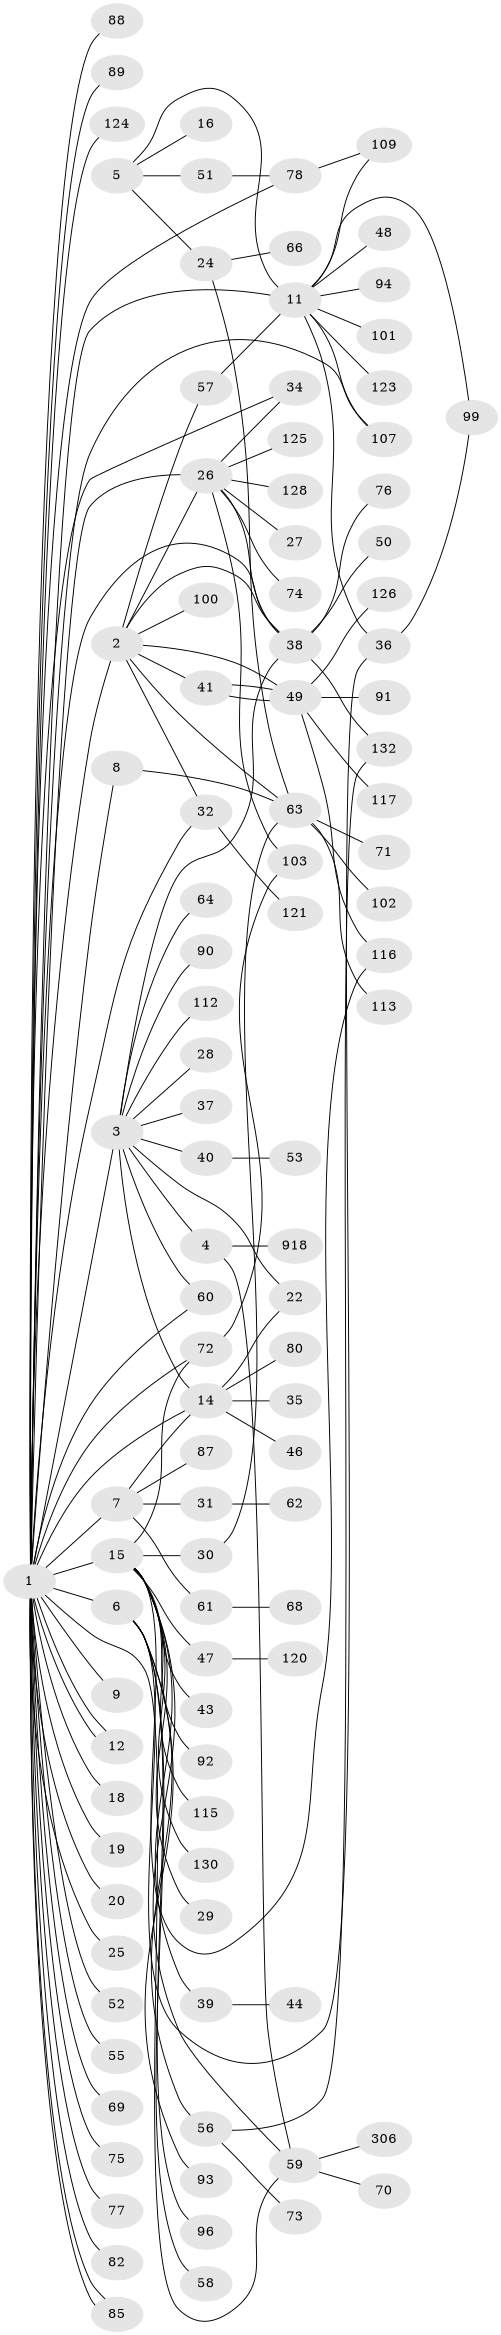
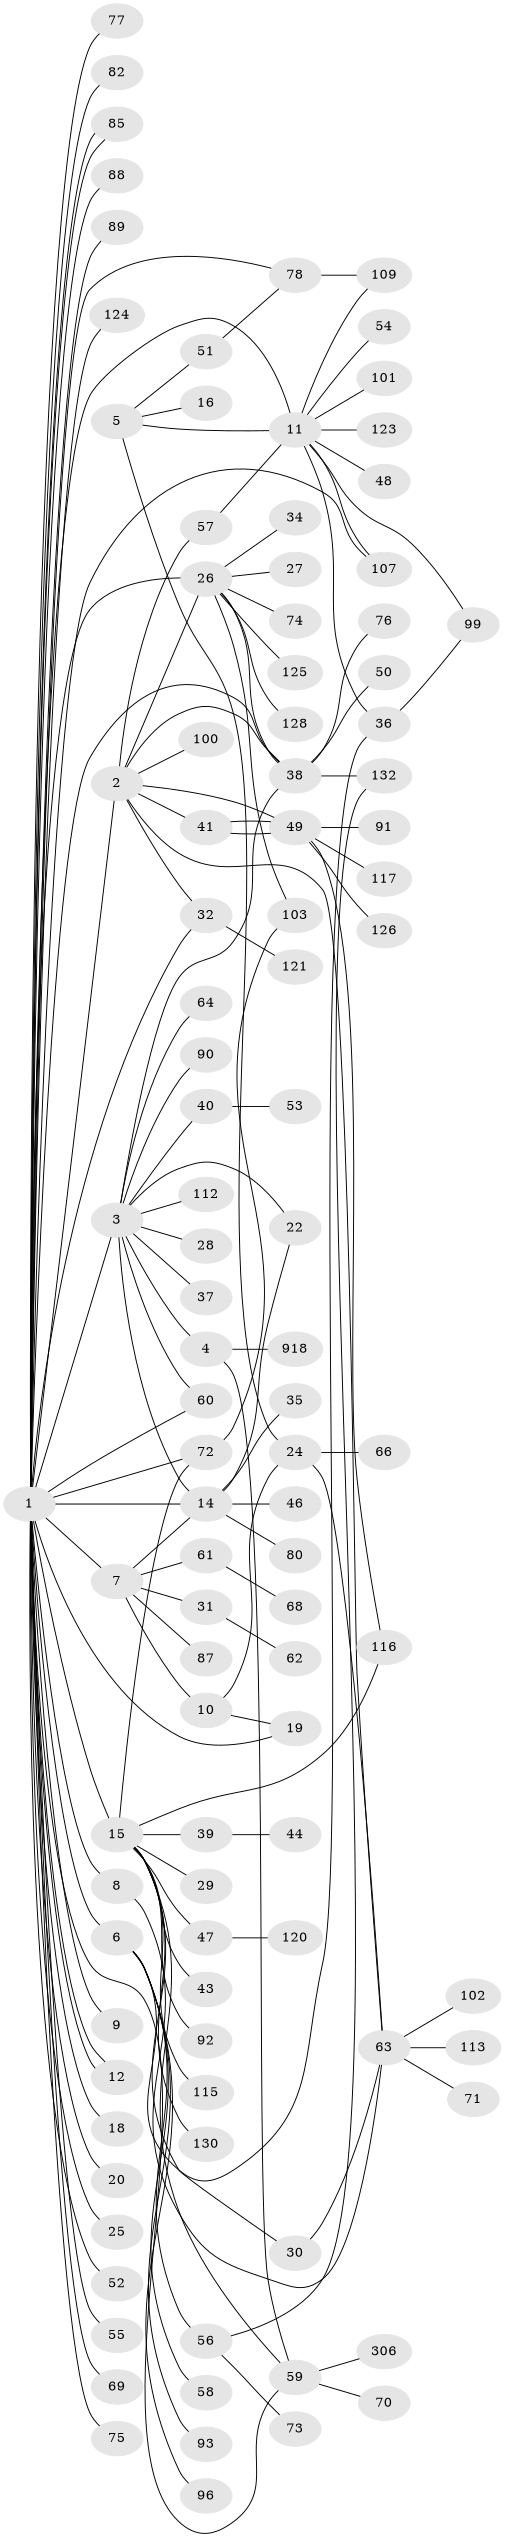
  graph {
    fontname="DejaVu Serif"
    rankdir=LR
    node [color=gray90 fontname="DejaVu Serif" style=filled]
    edge [fontname="DejaVu Serif"]
    1 [super="+81"]
    2 [super="+17"]
    3 [super="+42"]
    6 [super="+23"]
    7 [super="+13"]
    8 [super="+65"]
    9 [super="+33"]
    11 [super="+45"]
    12
    14 [super="+21"]
    15 [super="+104"]
    18 [super="+86"]
    19
    20
    25
    26 [super="+97"]
    32 [super="+105"]
    34
    38 [super="+119"]
    52
    55
    59 [super="+114"]
    60
    69
    72 [super="+129"]
    75
    77
    78 [super="+83"]
    82
    85
    88
    89
    107
    124 [super="+127"]
    41
    49 [super="+122"]
    57 [super="+111"]
    63 [super="+110"]
    100
    4
    22
    28
    37 [super="+67"]
    40
    64
    90 [super="+99"]
    112
    5 [super="+108"]
    16
    24
    51
    36 [super="+54"]
    56 [super="+131"]
    58
    93
    96
+   10
    31
    61
    87
    48
-   94
+   94 [label=54]
    n63 [label=99]
    101
    109
    123
    35
    46
    80
    29
    30
    39
    43
    47 [super="+84"]
    92 [super="+98"]
    115
    116
    130
    27
    74
    103
    125
    128
    121
    50
    76
    132
    70
    n89 [label=306]
    91
    117
    126
    71
    102
    113
    n96 [label=918]
    53
    66
    73
    62
    68
    44 [super="+79"]
    120
    1 -- 2
    1 -- 3
    1 -- 6 [weight=2]
    1 -- 7
    1 -- 8
    1 -- 9
    1 -- 11 [weight=2]
    1 -- 12
    1 -- 12
    1 -- 14
    1 -- 15
    1 -- 18 [weight=2]
    1 -- 19
    1 -- 20
    1 -- 25
    1 -- 26
    1 -- 32
-   1 -- 34
    1 -- 38
    1 -- 52
    1 -- 55
    1 -- 59
    1 -- 60
    1 -- 69
    1 -- 72
    1 -- 75
    1 -- 77
    1 -- 78
    1 -- 82
    1 -- 85
    1 -- 85
    1 -- 88
    1 -- 89
    1 -- 107
    1 -- 124
    2 -- 26
    2 -- 32
    2 -- 38
    2 -- 41
    2 -- 49
    2 -- 57
    2 -- 63
    2 -- 100
    3 -- 14
    3 -- 38
    3 -- 60
    3 -- 4
    3 -- 22
    3 -- 28
    3 -- 37
    3 -- 40
    3 -- 64
    3 -- 90
    3 -- 112
    6 -- 36
    6 -- 56
    6 -- 58
    6 -- 93
    6 -- 96
    7 -- 14
+   7 -- 10
    7 -- 31
    7 -- 61
    7 -- 87
    8 -- 63
    11 -- 107
    11 -- 36
    11 -- 48
    11 -- 94
    11 -- n63
    11 -- 101
    11 -- 109
    11 -- 123
    14 -- 22
    14 -- 35
    14 -- 46
    14 -- 80
    15 -- 59
    15 -- 72
    15 -- 29
    15 -- 30
    15 -- 39
    15 -- 43
    15 -- 47
    15 -- 92
    15 -- 115
    15 -- 116
    15 -- 130
    26 -- 34
    26 -- 38
    26 -- 27
    26 -- 74
    26 -- 103
    26 -- 125
    26 -- 128
    32 -- 121
    38 -- 50
    38 -- 76
    38 -- 132
    59 -- 70
    59 -- n89
    72 -- 103
    78 -- 109
    41 -- 49
    41 -- 49
    49 -- 116
    49 -- 91
    49 -- 117
    49 -- 126
    57 -- 11
    63 -- 71
    63 -- 102
    63 -- 113
    4 -- 59
    4 -- n96
    40 -- 53
    5 -- 11
    5 -- 16
    5 -- 24
    5 -- 51
    24 -- 63
    24 -- 66
    51 -- 78
    36 -- n63
    56 -- 132
    56 -- 73
+   10 -- 19
+   10 -- 24
    31 -- 62
    61 -- 68
    30 -- 63
    39 -- 44
    47 -- 120
  }
